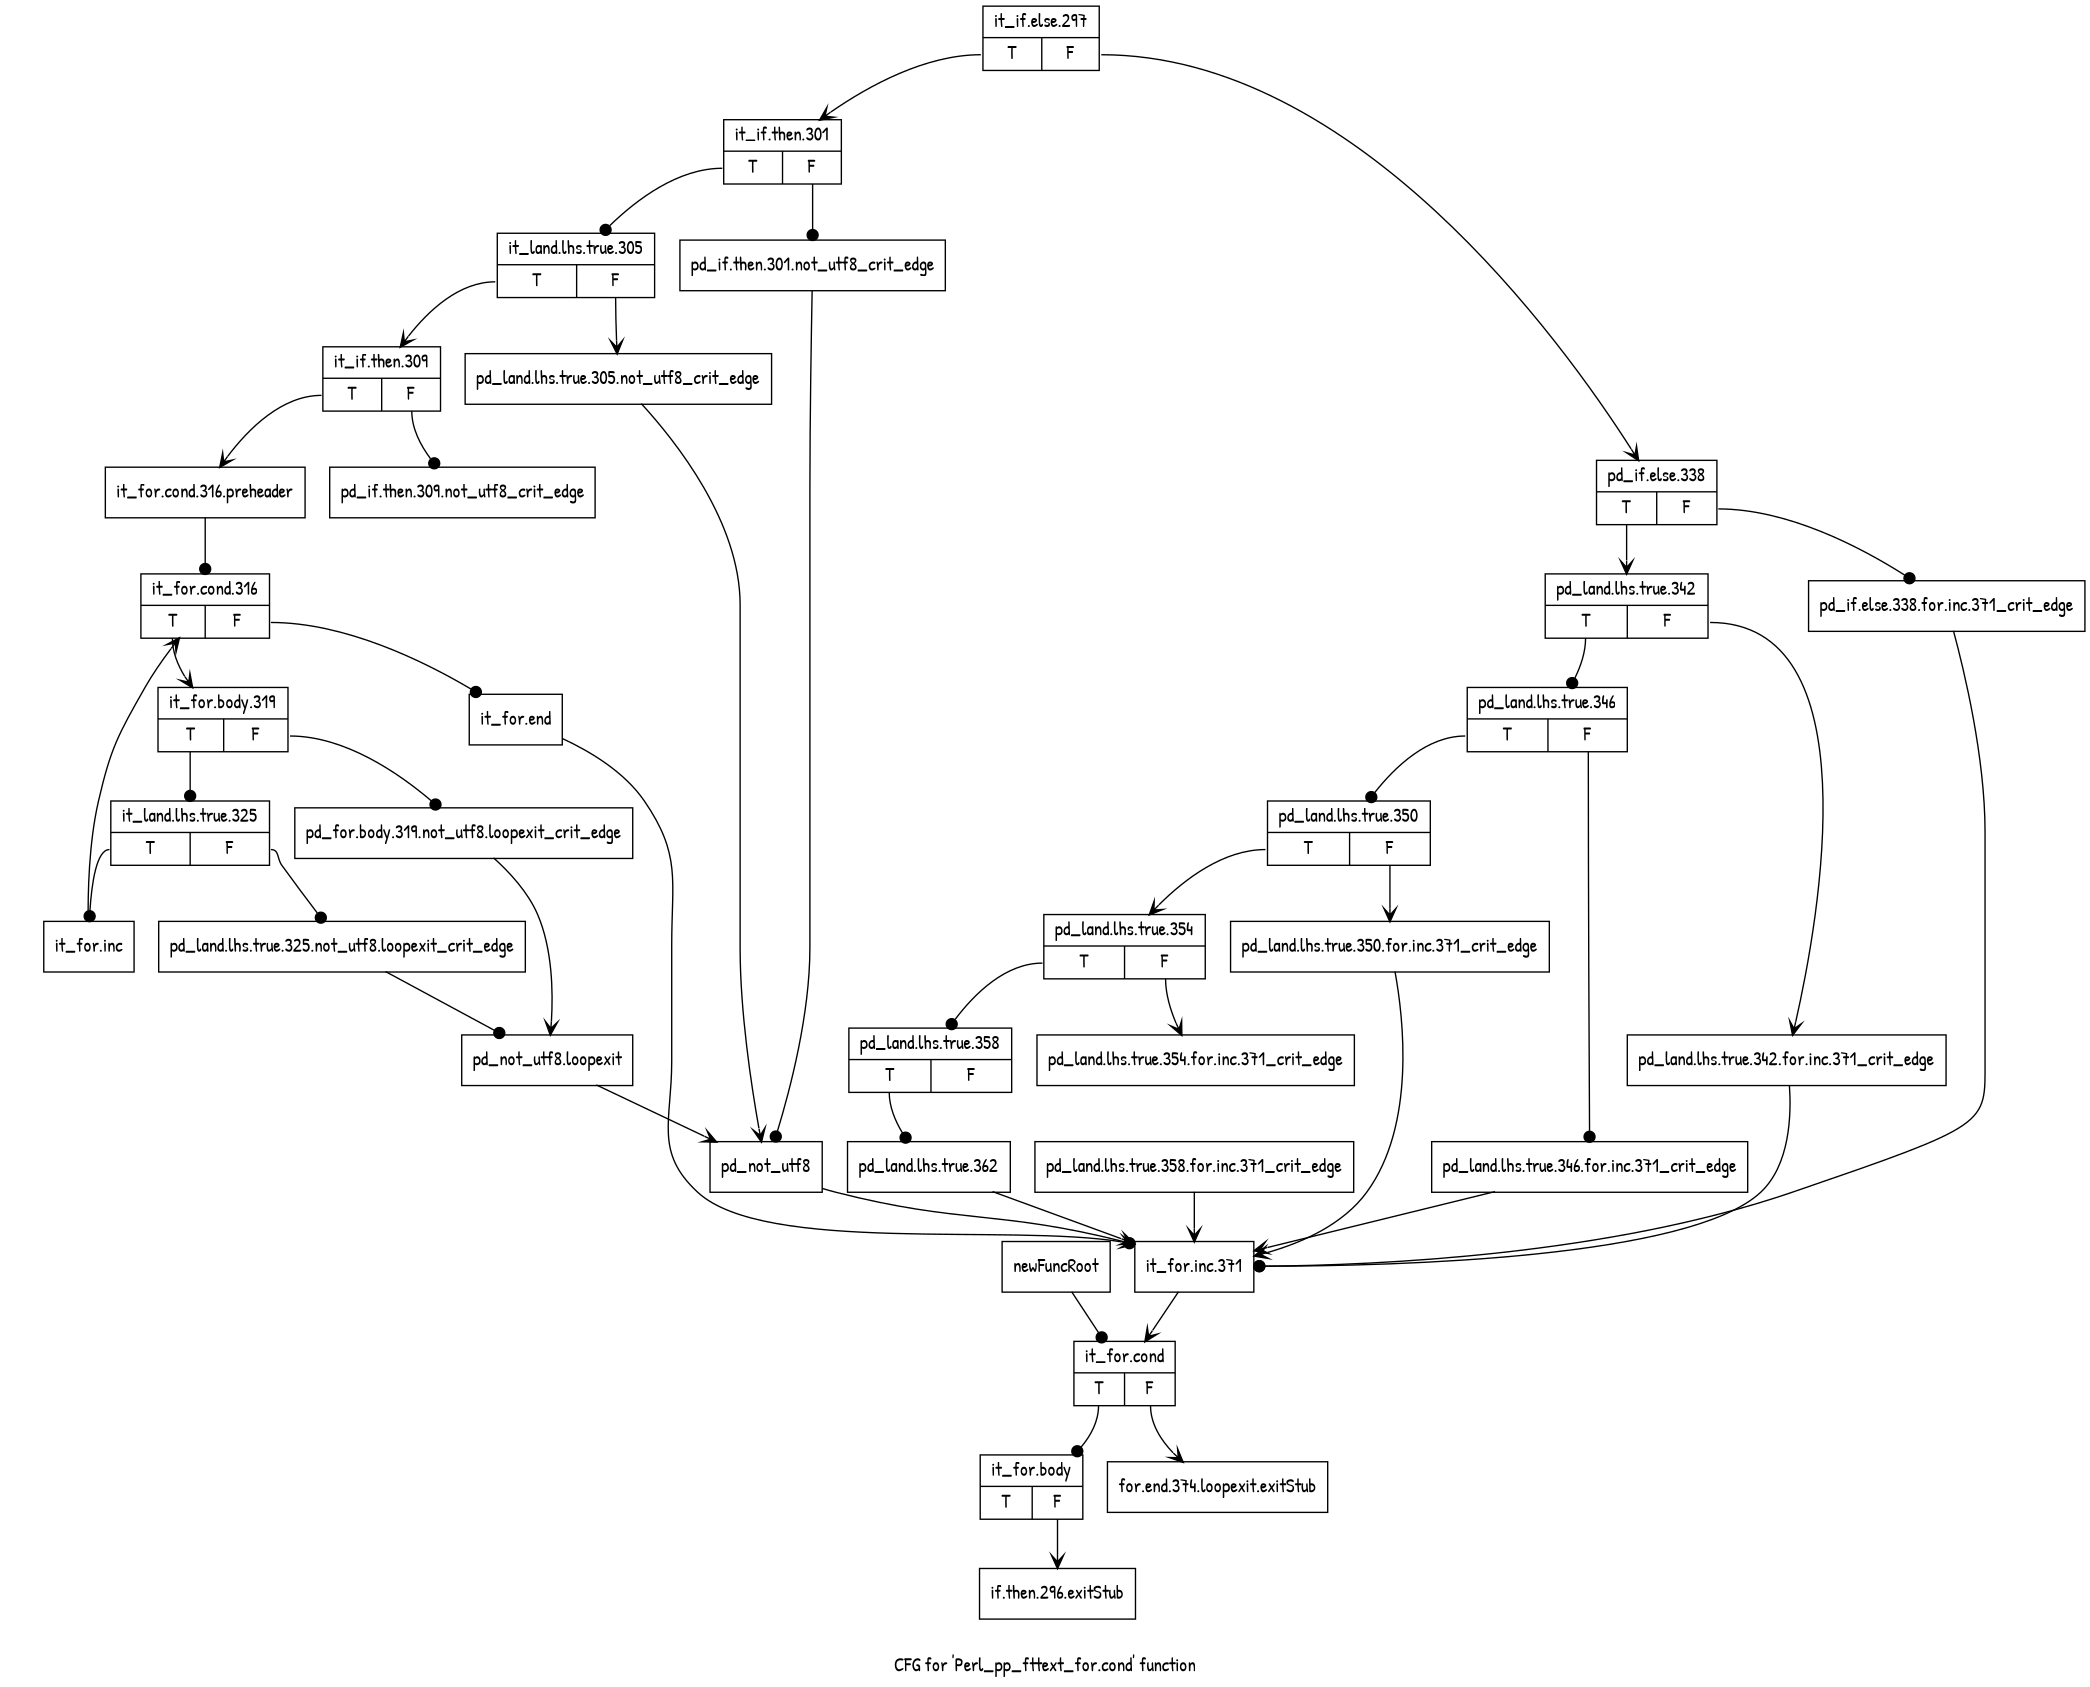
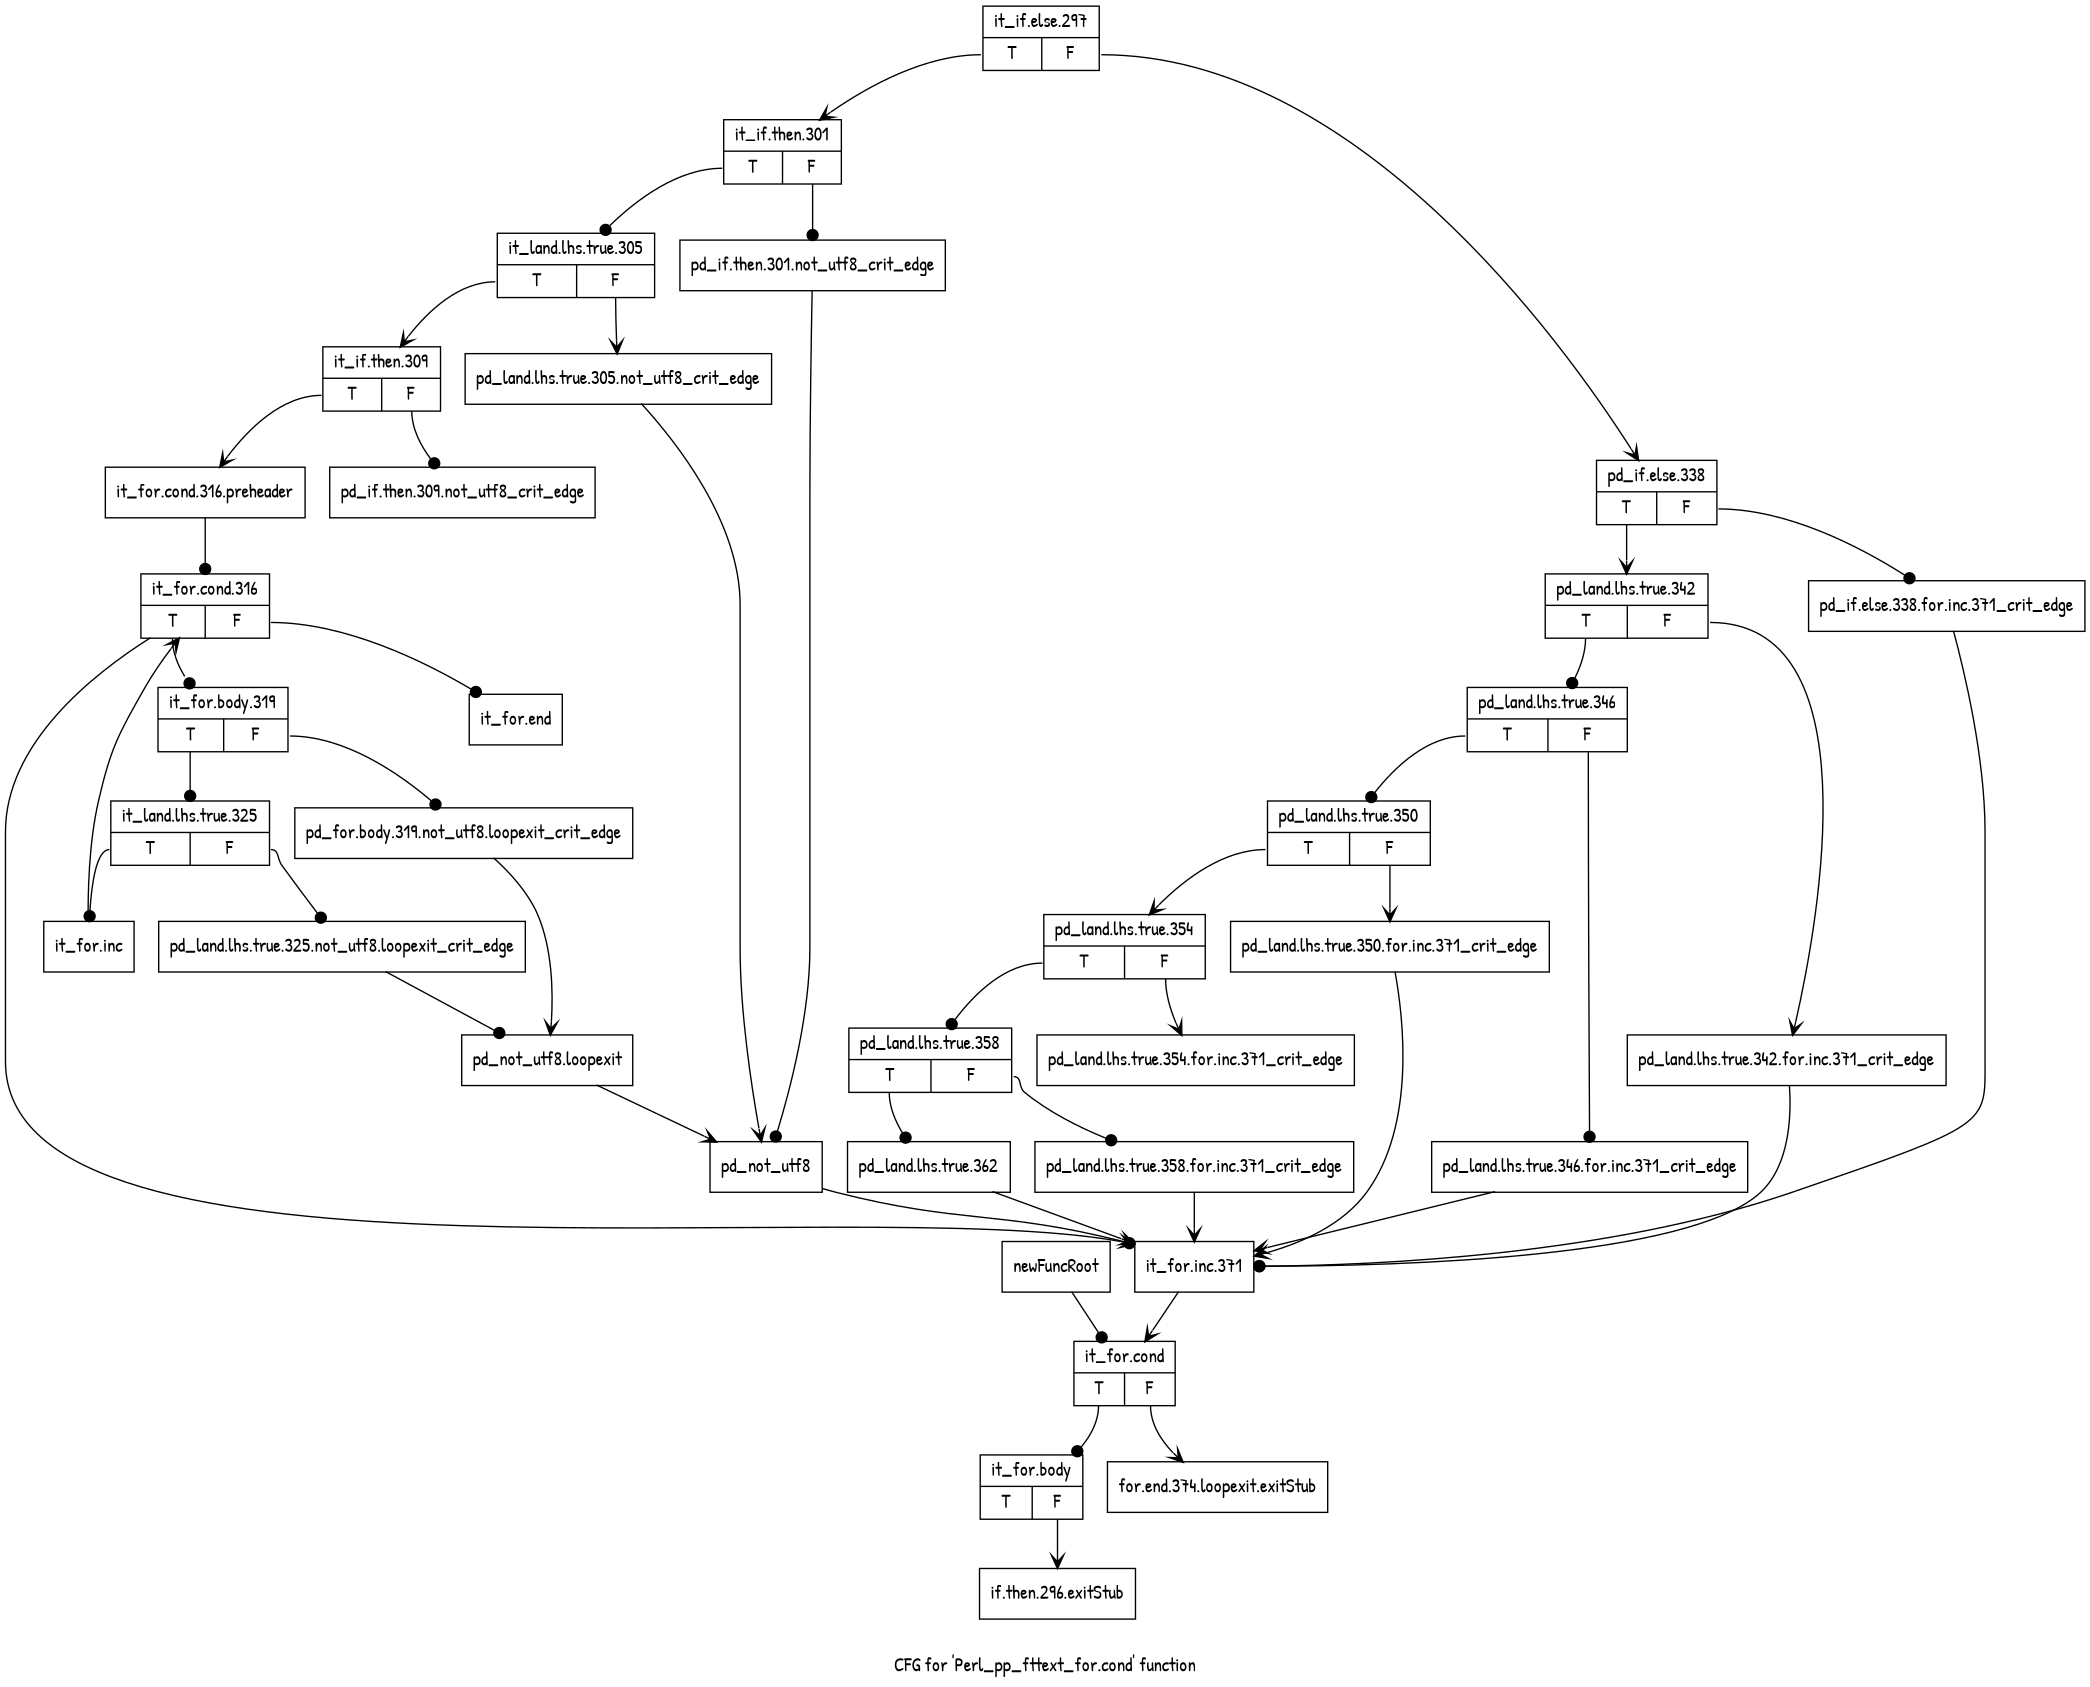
  digraph {
    fontname="Patrick Hand"
    label="CFG for 'Perl_pp_fttext_for.cond' function"
    node [fontname="Patrick Hand" shape=record]
    edge [arrowhead=dot fontname="Patrick Hand"]
    n1 [label="{newFuncRoot}"]
    n2 [label="{it_for.cond|{<s0>T|<s1>F}}"]
    n3 [label="{for.end.374.loopexit.exitStub}"]
    n4 [label="{it_for.body|{<s0>T|<s1>F}}"]
    n5 [label="{if.then.296.exitStub}"]
    n6 [label="{it_if.else.297|{<s0>T|<s1>F}}"]
    n7 [label="{it_if.then.301|{<s0>T|<s1>F}}"]
    n8 [label="{pd_if.else.338|{<s0>T|<s1>F}}"]
    n9 [label="{it_land.lhs.true.305|{<s0>T|<s1>F}}"]
    n10 [label="{pd_if.then.301.not_utf8_crit_edge}"]
    n11 [label="{pd_land.lhs.true.342|{<s0>T|<s1>F}}"]
    n12 [label="{pd_if.else.338.for.inc.371_crit_edge}"]
    n13 [label="{it_if.then.309|{<s0>T|<s1>F}}"]
    n14 [label="{pd_land.lhs.true.305.not_utf8_crit_edge}"]
    n15 [label="{pd_not_utf8}"]
    n16 [label="{pd_land.lhs.true.346|{<s0>T|<s1>F}}"]
    n17 [label="{pd_land.lhs.true.342.for.inc.371_crit_edge}"]
    n18 [label="{it_for.inc.371}"]
    n19 [label="{pd_land.lhs.true.350|{<s0>T|<s1>F}}"]
    n20 [label="{pd_land.lhs.true.346.for.inc.371_crit_edge}"]
    n21 [label="{pd_land.lhs.true.354|{<s0>T|<s1>F}}"]
    n22 [label="{pd_land.lhs.true.350.for.inc.371_crit_edge}"]
    n23 [label="{pd_land.lhs.true.358|{<s0>T|<s1>F}}"]
    n24 [label="{pd_land.lhs.true.354.for.inc.371_crit_edge}"]
    n25 [label="{pd_land.lhs.true.362}"]
    n26 [label="{pd_land.lhs.true.358.for.inc.371_crit_edge}"]
    n27 [label="{it_for.cond.316.preheader}"]
    n28 [label="{pd_if.then.309.not_utf8_crit_edge}"]
    n29 [label="{it_for.cond.316|{<s0>T|<s1>F}}"]
    n30 [label="{it_for.body.319|{<s0>T|<s1>F}}"]
    n31 [label="{it_for.end}"]
    n32 [label="{it_land.lhs.true.325|{<s0>T|<s1>F}}"]
    n33 [label="{pd_for.body.319.not_utf8.loopexit_crit_edge}"]
    n34 [label="{it_for.inc}"]
    n35 [label="{pd_land.lhs.true.325.not_utf8.loopexit_crit_edge}"]
    n36 [label="{pd_not_utf8.loopexit}"]
    n1 -> n2
    n2 -> n3 [arrowhead=vee tailport=s1]
    n2 -> n4 [tailport=s0]
    n4 -> n5 [arrowhead=vee tailport=s1]
    n6 -> n7 [arrowhead=vee tailport=s0]
    n6 -> n8 [arrowhead=vee tailport=s1]
    n7 -> n9 [tailport=s0]
    n7 -> n10 [tailport=s1]
    n8 -> n11 [arrowhead=vee tailport=s0]
    n8 -> n12 [tailport=s1]
    n9 -> n13 [arrowhead=vee tailport=s0]
    n9 -> n14 [arrowhead=vee tailport=s1]
    n10 -> n15
    n11 -> n16 [tailport=s0]
    n11 -> n17 [arrowhead=vee tailport=s1]
    n12 -> n18
    n13 -> n27 [arrowhead=vee tailport=s0]
    n13 -> n28 [tailport=s1]
    n14 -> n15 [arrowhead=vee]
    n15 -> n18
    n16 -> n19 [tailport=s0]
    n16 -> n20 [tailport=s1]
    n17 -> n18
    n18 -> n2 [arrowhead=vee]
    n19 -> n21 [arrowhead=vee tailport=s0]
    n19 -> n22 [arrowhead=vee tailport=s1]
    n20 -> n18 [arrowhead=vee]
    n21 -> n23 [tailport=s0]
    n21 -> n24 [arrowhead=vee tailport=s1]
    n22 -> n18 [arrowhead=vee]
    n23 -> n25 [tailport=s0]
+   n23 -> n26 [tailport=s1]
    n25 -> n18 [arrowhead=vee]
    n26 -> n18 [arrowhead=vee]
    n27 -> n29
-   n29 -> n30 [arrowhead=vee tailport=s0]
+   n29 -> n30 [tailport=s0]
    n29 -> n31 [tailport=s1]
    n30 -> n32 [tailport=s0]
    n30 -> n33 [tailport=s1]
-   n31 -> n18 [arrowhead=vee]
+   n29 -> n18 [arrowhead=vee]
    n32 -> n34 [tailport=s0]
    n32 -> n35 [tailport=s1]
    n33 -> n36 [arrowhead=vee]
    n34 -> n29 [arrowhead=vee]
    n35 -> n36
    n36 -> n15 [arrowhead=vee]
  }
